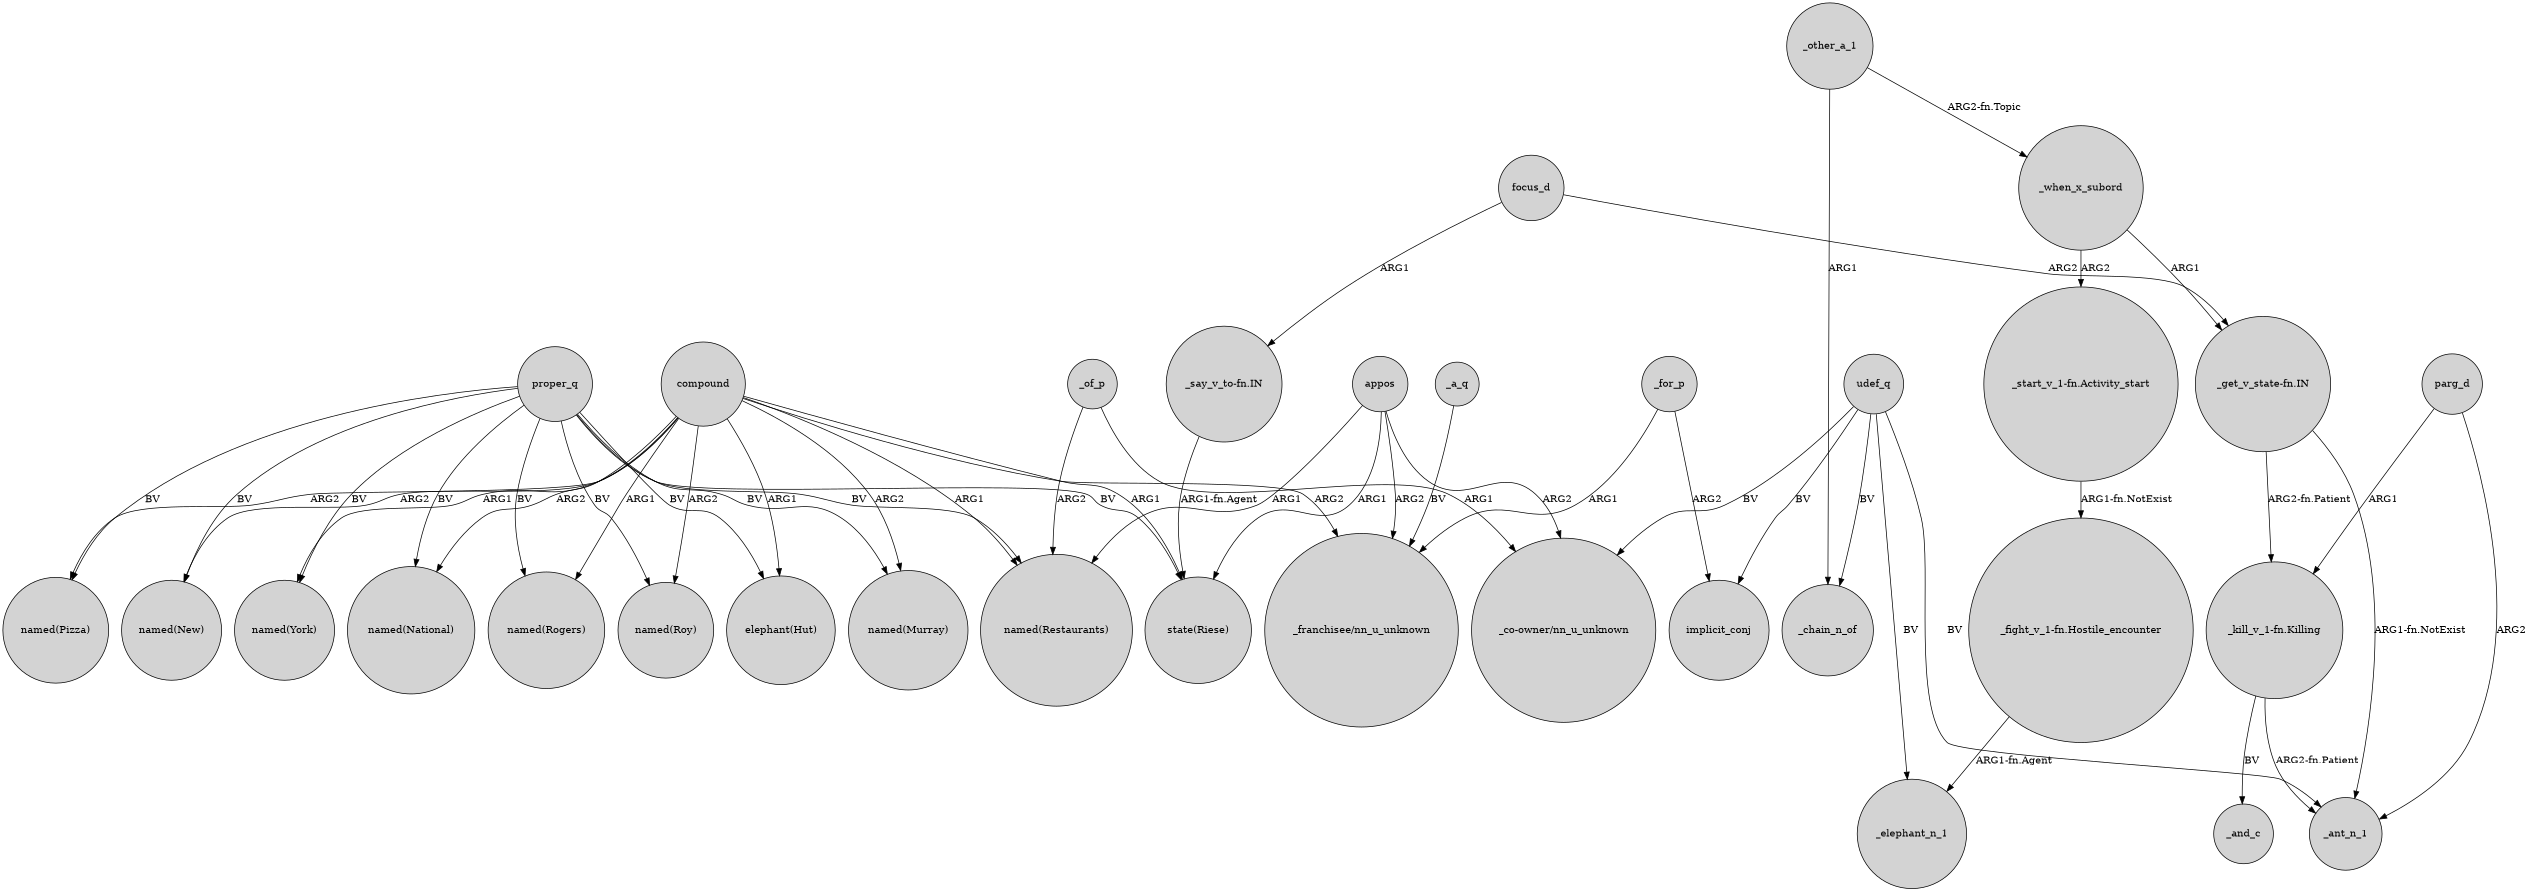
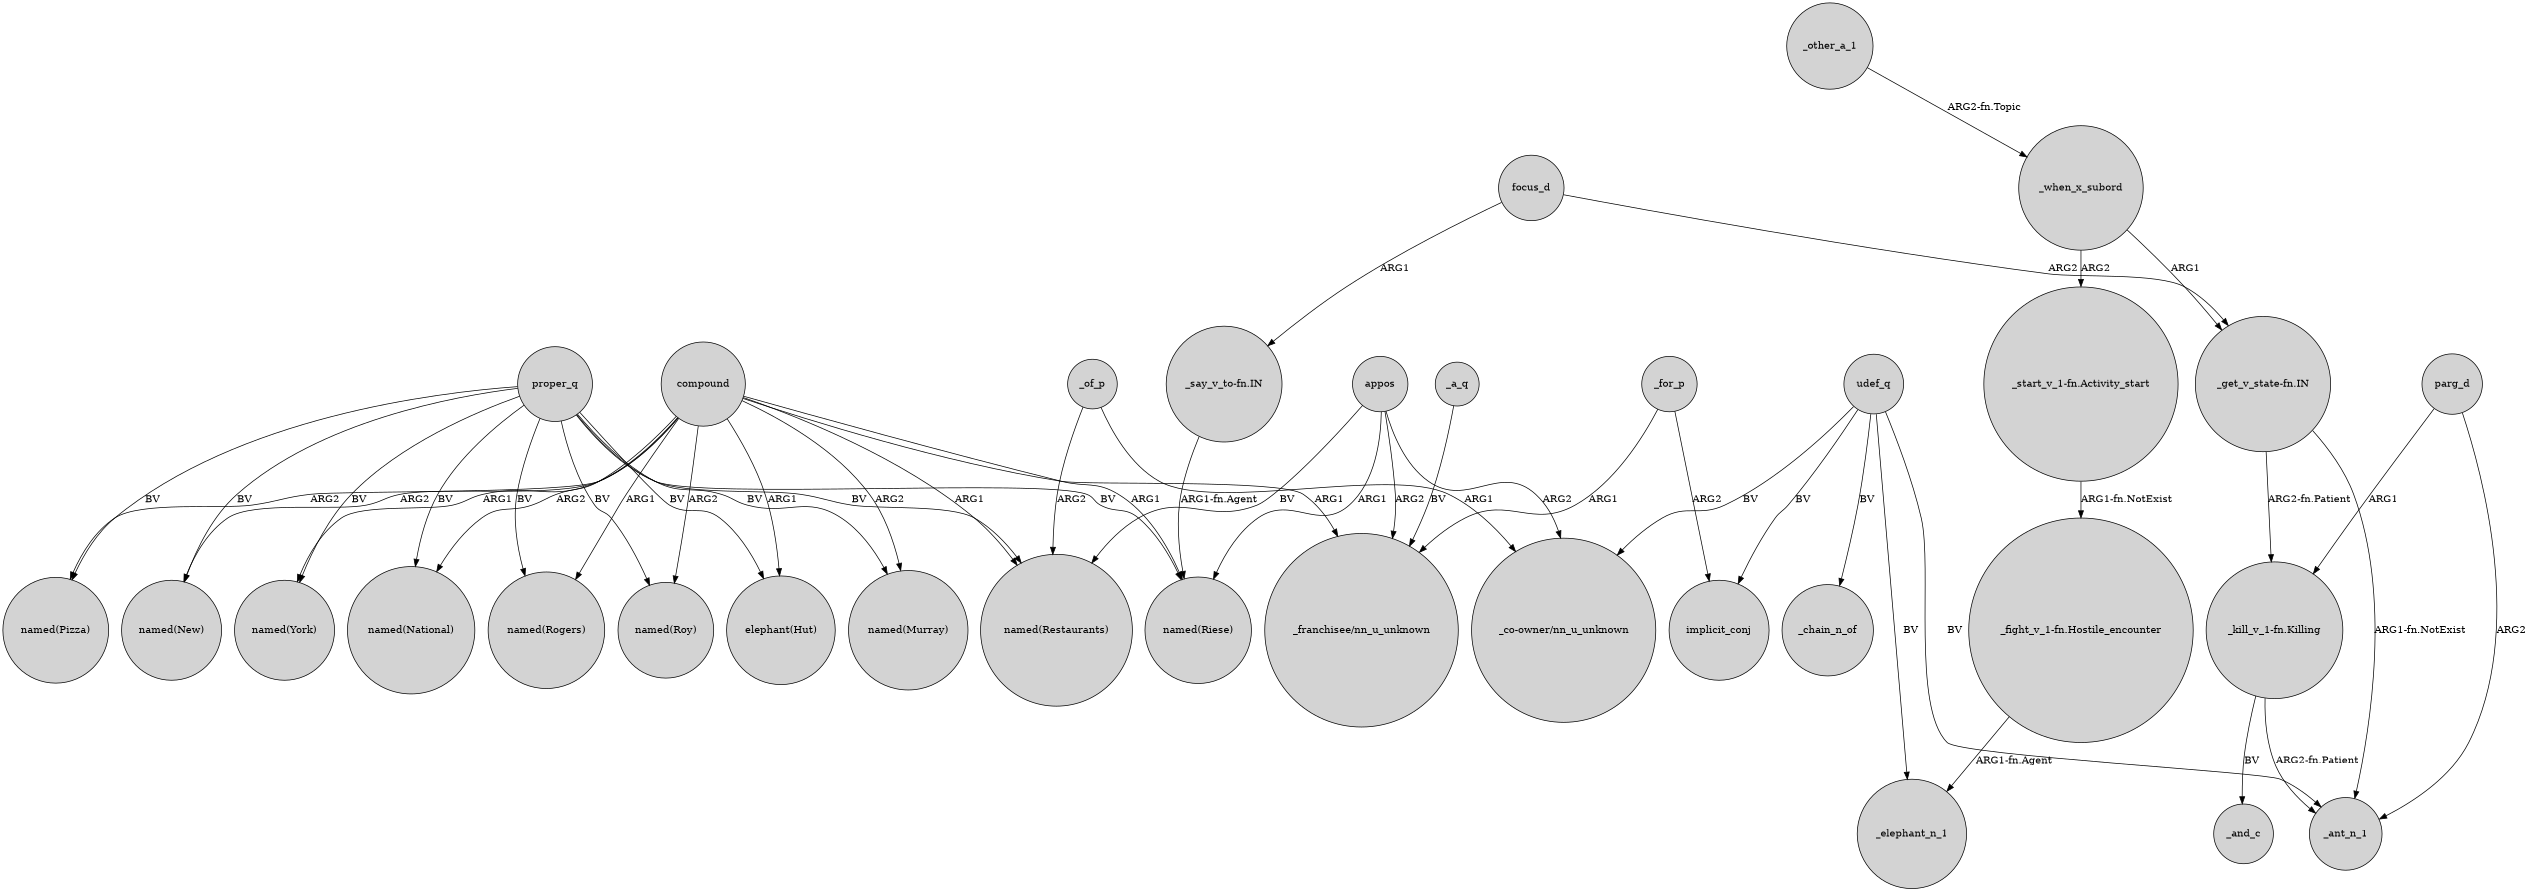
  digraph {
    node [shape=circle style=filled]
    udef_q
    "_co-owner/nn_u_unknown"
    _ant_n_1
    implicit_conj
    _chain_n_of
    _elephant_n_1
    "_get_v_state-fn.IN"
    "_kill_v_1-fn.Killing"
    _and_c
    compound
    "named(Murray)"
    "named(Restaurants)"
    n13 [label="elephant(Hut)"]
    "named(New)"
    "_franchisee/nn_u_unknown"
    "named(Roy)"
    "named(Pizza)"
-   "named(Riese)" [label="state(Riese)"]
+   "named(Riese)"
    "named(Rogers)"
    "named(National)"
    "named(York)"
    _of_p
    parg_d
    proper_q
    _a_q
    _when_x_subord
    "_start_v_1-fn.Activity_start"
    "_fight_v_1-fn.Hostile_encounter"
    _for_p
    appos
    "_say_v_to-fn.IN"
    focus_d
    _other_a_1
    udef_q -> "_co-owner/nn_u_unknown" [label=BV]
    udef_q -> _ant_n_1 [label=BV]
    udef_q -> implicit_conj [label=BV]
    udef_q -> _chain_n_of [label=BV]
    udef_q -> _elephant_n_1 [label=BV]
    "_get_v_state-fn.IN" -> _ant_n_1 [label="ARG1-fn.NotExist"]
    "_get_v_state-fn.IN" -> "_kill_v_1-fn.Killing" [label="ARG2-fn.Patient"]
    "_kill_v_1-fn.Killing" -> _ant_n_1 [label="ARG2-fn.Patient"]
    "_kill_v_1-fn.Killing" -> _and_c [label=BV]
    compound -> "named(Murray)" [label=ARG2]
    compound -> "named(Restaurants)" [label=ARG1]
    compound -> n13 [label=ARG1]
    compound -> "named(New)" [label=ARG2]
-   compound -> "_franchisee/nn_u_unknown" [label=ARG2]
+   compound -> "_franchisee/nn_u_unknown" [label=ARG1]
    compound -> "named(Roy)" [label=ARG2]
    compound -> "named(Pizza)" [label=ARG2]
    compound -> "named(Riese)" [label=ARG1]
    compound -> "named(Rogers)" [label=ARG1]
    compound -> "named(National)" [label=ARG2]
    compound -> "named(York)" [label=ARG1]
    _of_p -> "_co-owner/nn_u_unknown" [label=ARG1]
    _of_p -> "named(Restaurants)" [label=ARG2]
    parg_d -> _ant_n_1 [label=ARG2]
    parg_d -> "_kill_v_1-fn.Killing" [label=ARG1]
    proper_q -> "named(Murray)" [label=BV]
    proper_q -> "named(Restaurants)" [label=BV]
    proper_q -> n13 [label=BV]
    proper_q -> "named(New)" [label=BV]
    proper_q -> "named(Roy)" [label=BV]
    proper_q -> "named(Pizza)" [label=BV]
    proper_q -> "named(Riese)" [label=BV]
    proper_q -> "named(Rogers)" [label=BV]
    proper_q -> "named(National)" [label=BV]
    proper_q -> "named(York)" [label=BV]
    _a_q -> "_franchisee/nn_u_unknown" [label=BV]
    _when_x_subord -> "_get_v_state-fn.IN" [label=ARG1]
    _when_x_subord -> "_start_v_1-fn.Activity_start" [label=ARG2]
    "_start_v_1-fn.Activity_start" -> "_fight_v_1-fn.Hostile_encounter" [label="ARG1-fn.NotExist"]
    "_fight_v_1-fn.Hostile_encounter" -> _elephant_n_1 [label="ARG1-fn.Agent"]
    _for_p -> implicit_conj [label=ARG2]
    _for_p -> "_franchisee/nn_u_unknown" [label=ARG1]
    appos -> "_co-owner/nn_u_unknown" [label=ARG2]
-   appos -> "named(Restaurants)" [label=ARG1]
+   appos -> "named(Restaurants)" [label=BV]
    appos -> "_franchisee/nn_u_unknown" [label=ARG2]
    appos -> "named(Riese)" [label=ARG1]
    "_say_v_to-fn.IN" -> "named(Riese)" [label="ARG1-fn.Agent"]
    focus_d -> "_get_v_state-fn.IN" [label=ARG2]
    focus_d -> "_say_v_to-fn.IN" [label=ARG1]
-   _other_a_1 -> _chain_n_of [label=ARG1]
    _other_a_1 -> _when_x_subord [label="ARG2-fn.Topic"]
  }
